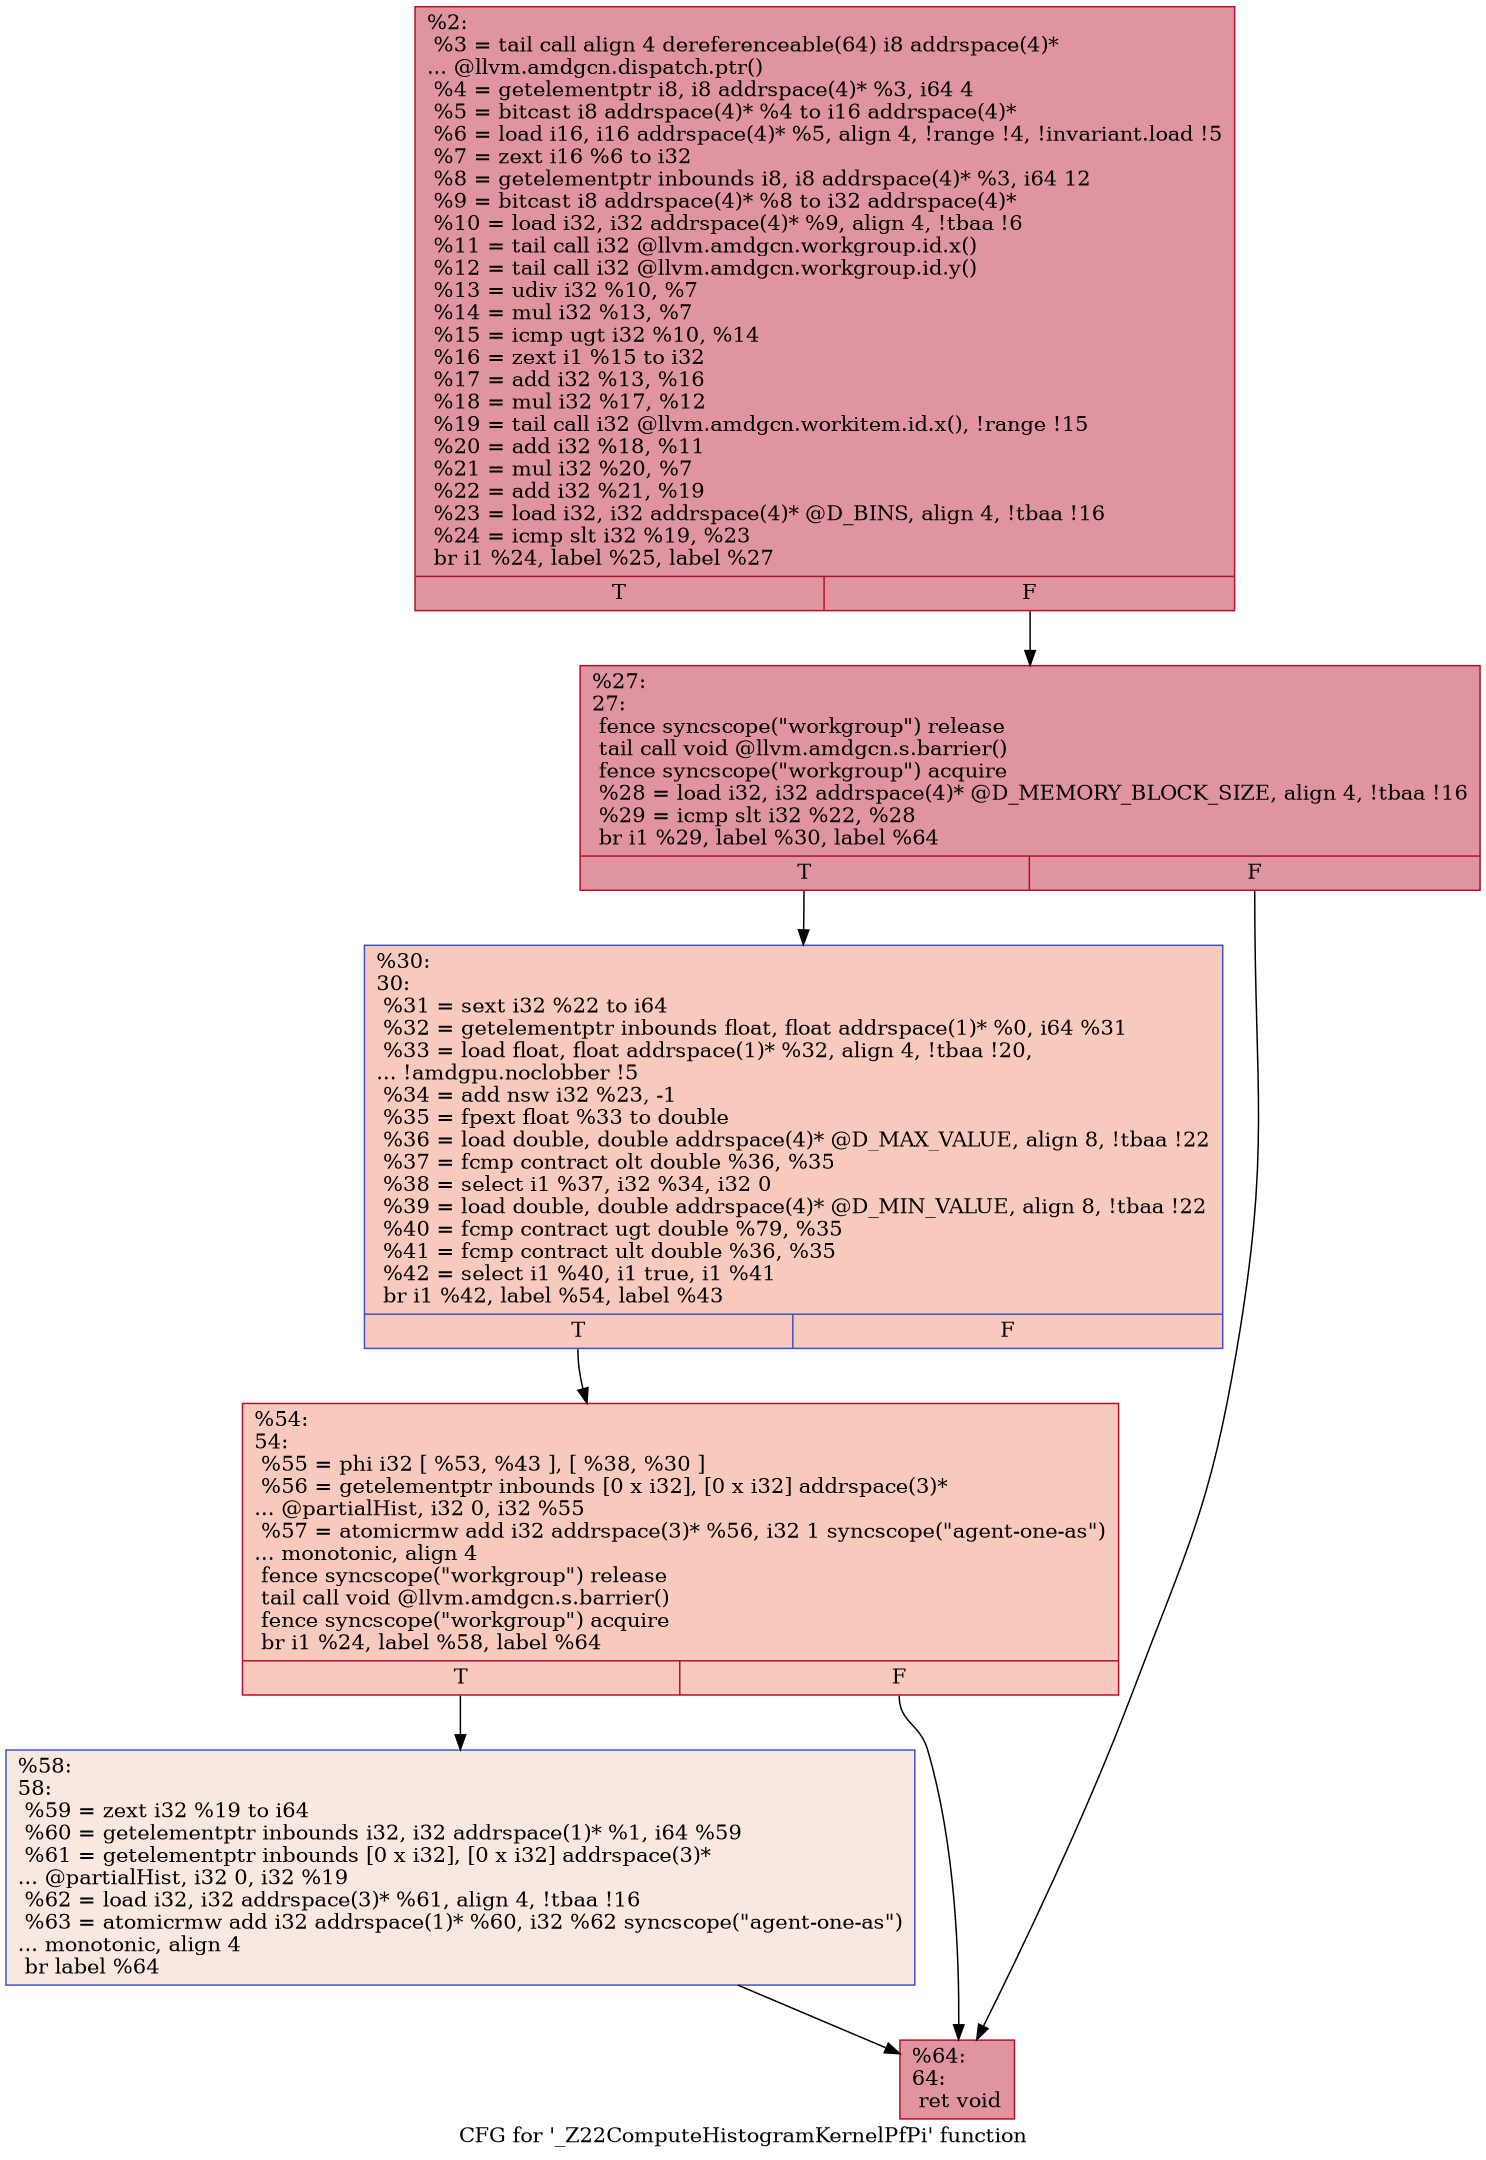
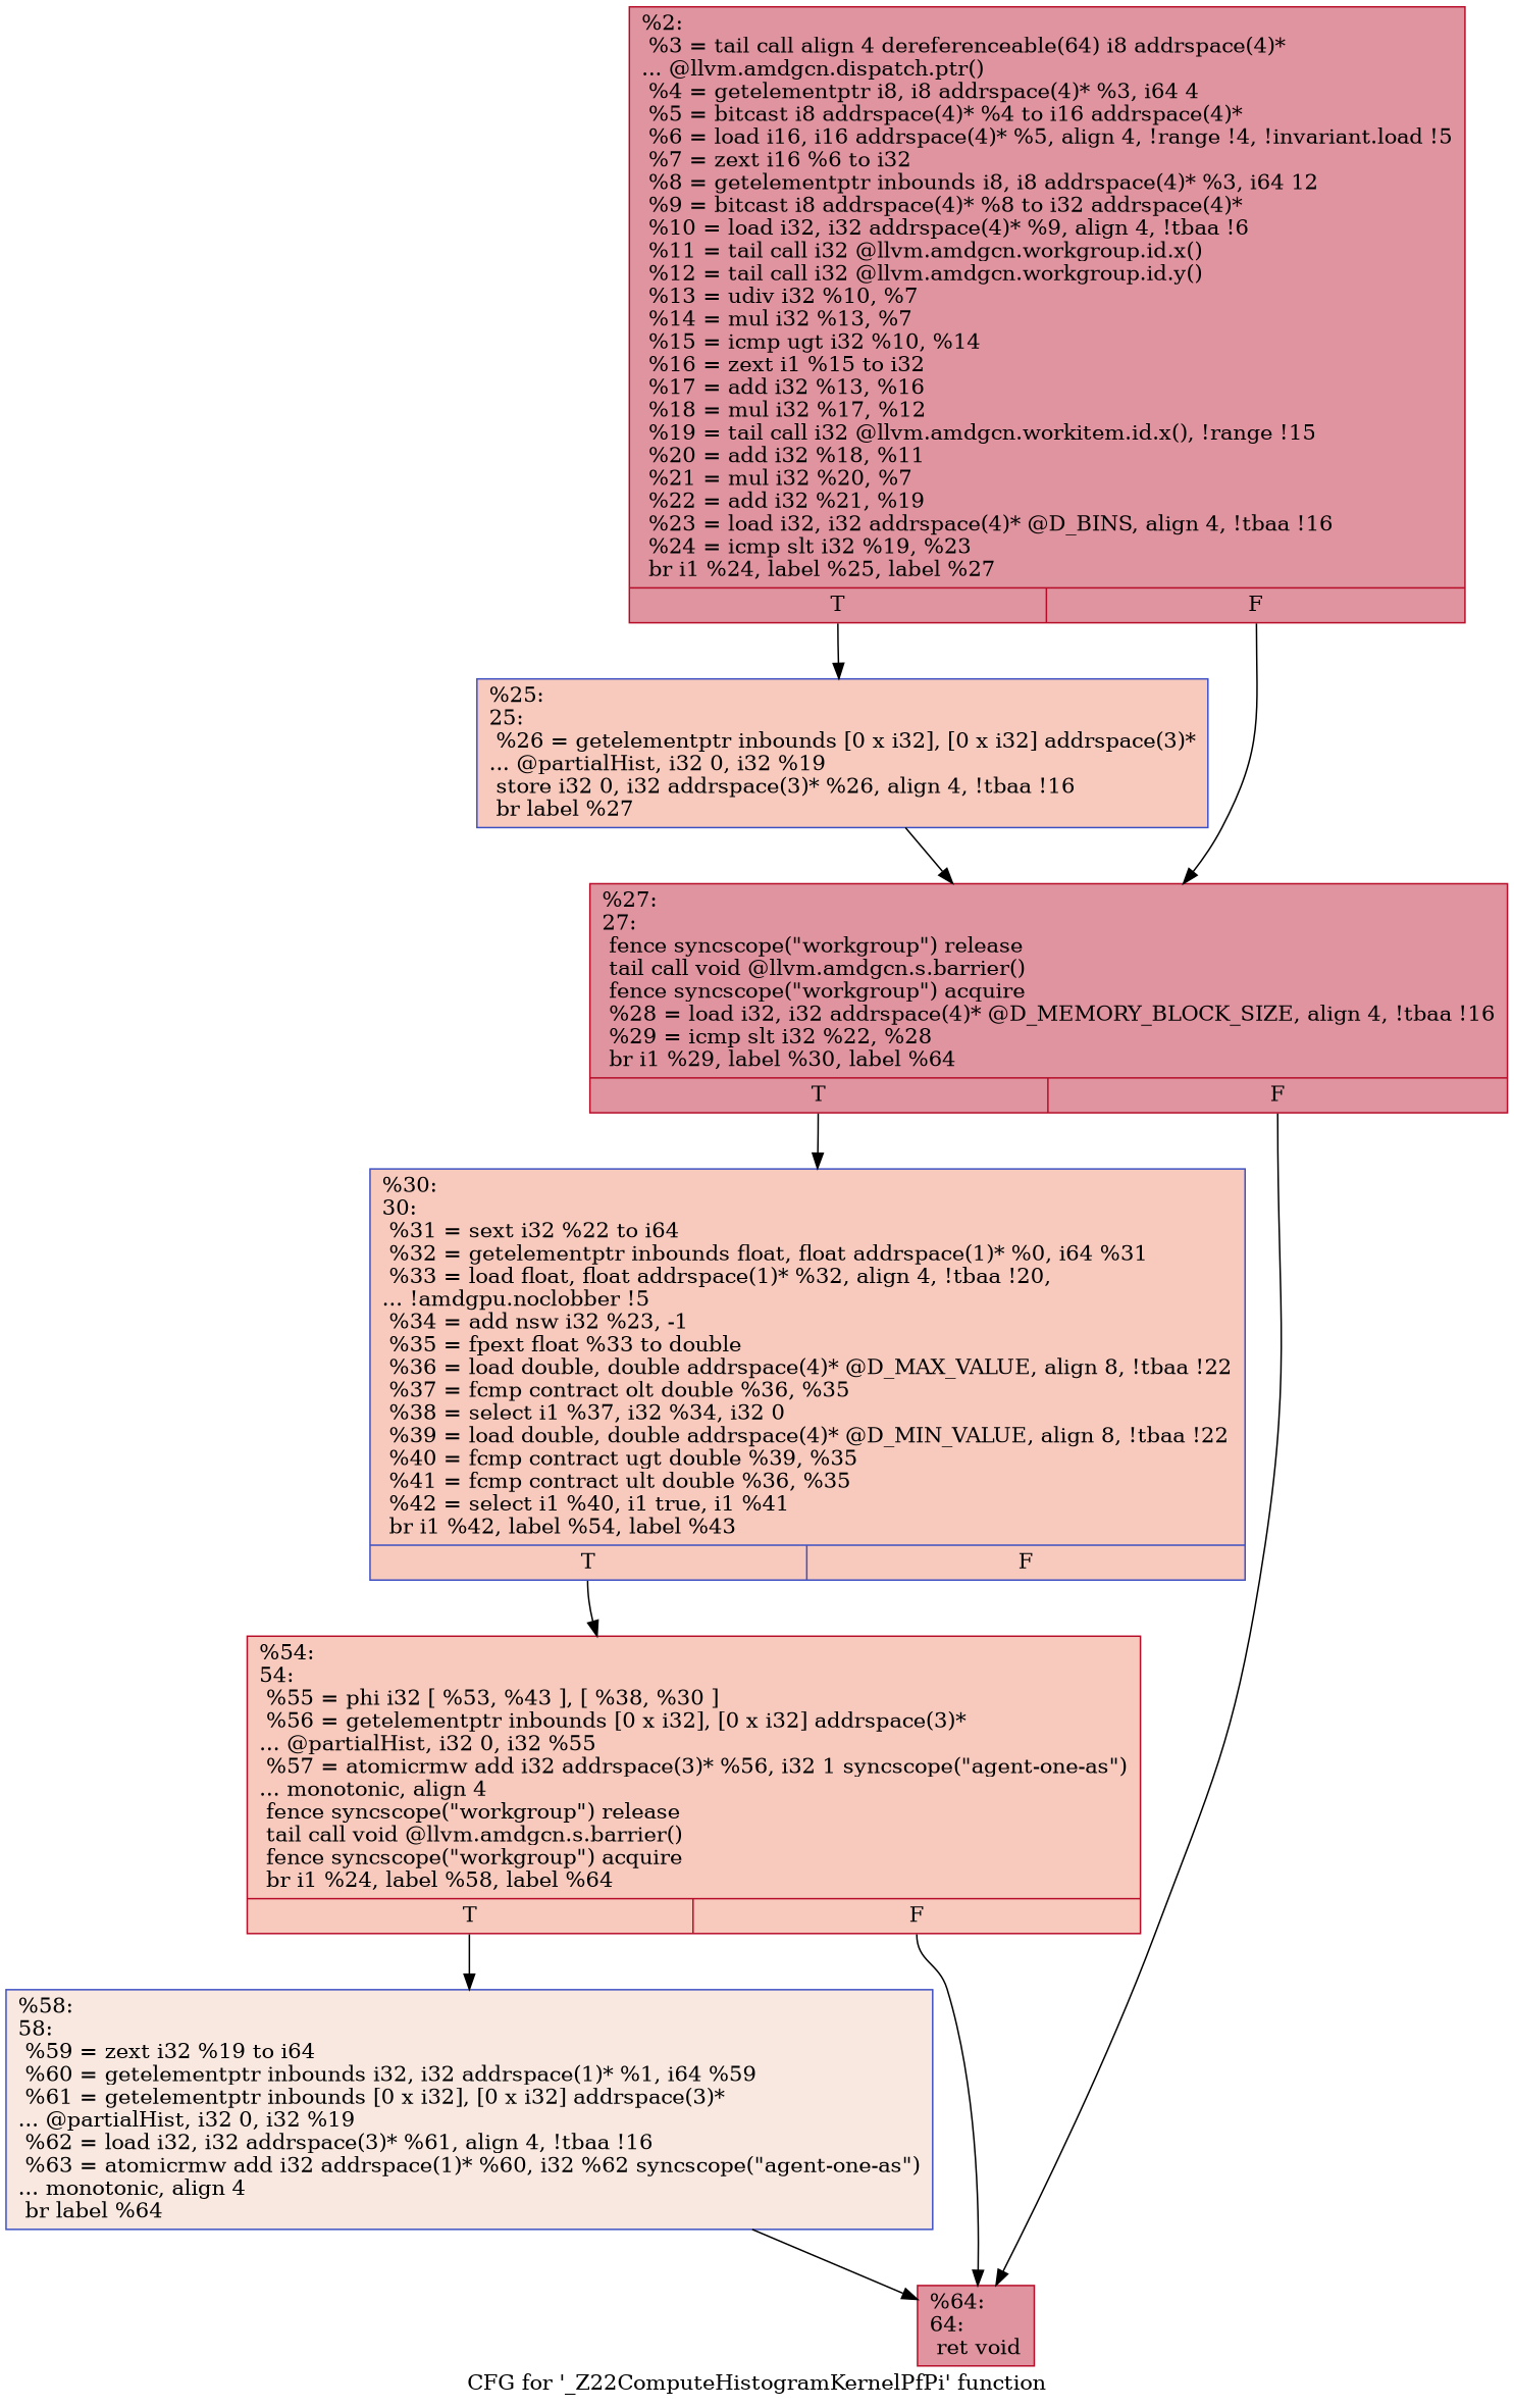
  digraph {
    label="CFG for '_Z22ComputeHistogramKernelPfPi' function"
    node [color="#b70d28ff" fillcolor="#b70d2870" shape=record style=filled]
    edge [tailport=s0]
    n1 [label="{%2:\l  %3 = tail call align 4 dereferenceable(64) i8 addrspace(4)*\l... @llvm.amdgcn.dispatch.ptr()\l  %4 = getelementptr i8, i8 addrspace(4)* %3, i64 4\l  %5 = bitcast i8 addrspace(4)* %4 to i16 addrspace(4)*\l  %6 = load i16, i16 addrspace(4)* %5, align 4, !range !4, !invariant.load !5\l  %7 = zext i16 %6 to i32\l  %8 = getelementptr inbounds i8, i8 addrspace(4)* %3, i64 12\l  %9 = bitcast i8 addrspace(4)* %8 to i32 addrspace(4)*\l  %10 = load i32, i32 addrspace(4)* %9, align 4, !tbaa !6\l  %11 = tail call i32 @llvm.amdgcn.workgroup.id.x()\l  %12 = tail call i32 @llvm.amdgcn.workgroup.id.y()\l  %13 = udiv i32 %10, %7\l  %14 = mul i32 %13, %7\l  %15 = icmp ugt i32 %10, %14\l  %16 = zext i1 %15 to i32\l  %17 = add i32 %13, %16\l  %18 = mul i32 %17, %12\l  %19 = tail call i32 @llvm.amdgcn.workitem.id.x(), !range !15\l  %20 = add i32 %18, %11\l  %21 = mul i32 %20, %7\l  %22 = add i32 %21, %19\l  %23 = load i32, i32 addrspace(4)* @D_BINS, align 4, !tbaa !16\l  %24 = icmp slt i32 %19, %23\l  br i1 %24, label %25, label %27\l|{<s0>T|<s1>F}}"]
+   n2 [color="#3d50c3ff" fillcolor="#ef886b70" label="{%25:\l25:                                               \l  %26 = getelementptr inbounds [0 x i32], [0 x i32] addrspace(3)*\l... @partialHist, i32 0, i32 %19\l  store i32 0, i32 addrspace(3)* %26, align 4, !tbaa !16\l  br label %27\l}"]
    n3 [label="{%27:\l27:                                               \l  fence syncscope(\"workgroup\") release\l  tail call void @llvm.amdgcn.s.barrier()\l  fence syncscope(\"workgroup\") acquire\l  %28 = load i32, i32 addrspace(4)* @D_MEMORY_BLOCK_SIZE, align 4, !tbaa !16\l  %29 = icmp slt i32 %22, %28\l  br i1 %29, label %30, label %64\l|{<s0>T|<s1>F}}"]
-   n4 [color="#3d50c3ff" fillcolor="#ef886b70" label="{%30:\l30:                                               \l  %31 = sext i32 %22 to i64\l  %32 = getelementptr inbounds float, float addrspace(1)* %0, i64 %31\l  %33 = load float, float addrspace(1)* %32, align 4, !tbaa !20,\l... !amdgpu.noclobber !5\l  %34 = add nsw i32 %23, -1\l  %35 = fpext float %33 to double\l  %36 = load double, double addrspace(4)* @D_MAX_VALUE, align 8, !tbaa !22\l  %37 = fcmp contract olt double %36, %35\l  %38 = select i1 %37, i32 %34, i32 0\l  %39 = load double, double addrspace(4)* @D_MIN_VALUE, align 8, !tbaa !22\l  %40 = fcmp contract ugt double %79, %35\l  %41 = fcmp contract ult double %36, %35\l  %42 = select i1 %40, i1 true, i1 %41\l  br i1 %42, label %54, label %43\l|{<s0>T|<s1>F}}"]
+   n4 [color="#3d50c3ff" fillcolor="#ef886b70" label="{%30:\l30:                                               \l  %31 = sext i32 %22 to i64\l  %32 = getelementptr inbounds float, float addrspace(1)* %0, i64 %31\l  %33 = load float, float addrspace(1)* %32, align 4, !tbaa !20,\l... !amdgpu.noclobber !5\l  %34 = add nsw i32 %23, -1\l  %35 = fpext float %33 to double\l  %36 = load double, double addrspace(4)* @D_MAX_VALUE, align 8, !tbaa !22\l  %37 = fcmp contract olt double %36, %35\l  %38 = select i1 %37, i32 %34, i32 0\l  %39 = load double, double addrspace(4)* @D_MIN_VALUE, align 8, !tbaa !22\l  %40 = fcmp contract ugt double %39, %35\l  %41 = fcmp contract ult double %36, %35\l  %42 = select i1 %40, i1 true, i1 %41\l  br i1 %42, label %54, label %43\l|{<s0>T|<s1>F}}"]
    n5 [label="{%64:\l64:                                               \l  ret void\l}"]
    n6 [fillcolor="#ef886b70" label="{%54:\l54:                                               \l  %55 = phi i32 [ %53, %43 ], [ %38, %30 ]\l  %56 = getelementptr inbounds [0 x i32], [0 x i32] addrspace(3)*\l... @partialHist, i32 0, i32 %55\l  %57 = atomicrmw add i32 addrspace(3)* %56, i32 1 syncscope(\"agent-one-as\")\l... monotonic, align 4\l  fence syncscope(\"workgroup\") release\l  tail call void @llvm.amdgcn.s.barrier()\l  fence syncscope(\"workgroup\") acquire\l  br i1 %24, label %58, label %64\l|{<s0>T|<s1>F}}"]
    n7 [color="#3d50c3ff" fillcolor="#f1ccb870" label="{%58:\l58:                                               \l  %59 = zext i32 %19 to i64\l  %60 = getelementptr inbounds i32, i32 addrspace(1)* %1, i64 %59\l  %61 = getelementptr inbounds [0 x i32], [0 x i32] addrspace(3)*\l... @partialHist, i32 0, i32 %19\l  %62 = load i32, i32 addrspace(3)* %61, align 4, !tbaa !16\l  %63 = atomicrmw add i32 addrspace(1)* %60, i32 %62 syncscope(\"agent-one-as\")\l... monotonic, align 4\l  br label %64\l}"]
+   n1 -> n2
    n1 -> n3 [tailport=s1]
+   n2 -> n3
    n3 -> n4
    n3 -> n5 [tailport=s1]
    n4 -> n6
    n6 -> n5 [tailport=s1]
    n6 -> n7
    n7 -> n5
  }
